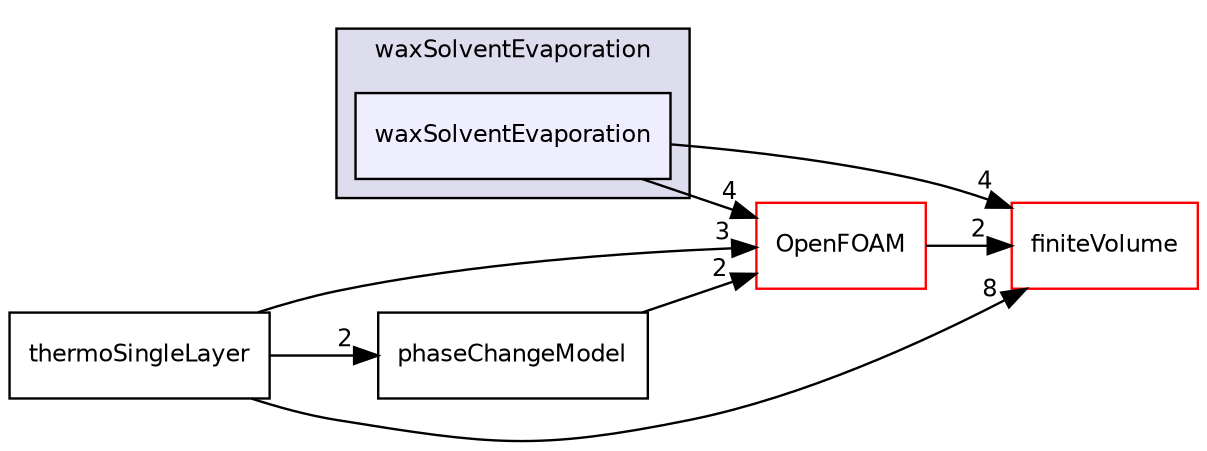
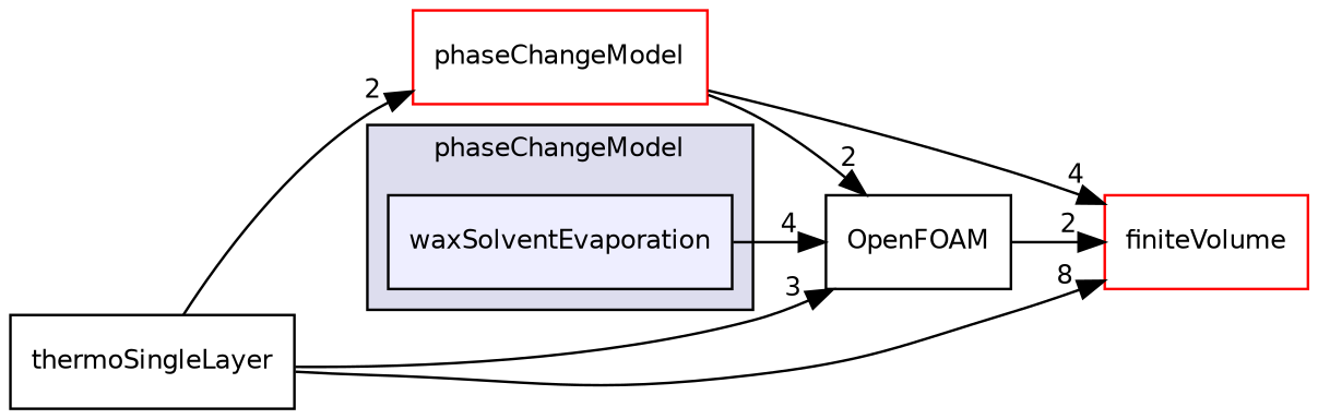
  digraph {
    compound=true
    rankdir=LR
    node [fontname=Helvetica fontsize=10 shape=box]
    edge [headlabel=2 labeldistance=1.5 labelfontname=Helvetica labelfontsize=10]
    n1 [fillcolor="#eeeeff" label=waxSolventEvaporation pencolor=black style=filled]
    n2 [color=red label=finiteVolume]
-   n3 [color=red label=OpenFOAM]
+   n3 [color=black label=OpenFOAM]
    n4 [label=thermoSingleLayer]
-   n5 [label=phaseChangeModel]
+   n5 [label=phaseChangeModel color=red]
    subgraph cluster_1 {
      bgcolor="#ddddee"
      fontname=Helvetica
      fontsize=10
-     label=waxSolventEvaporation
+     label=phaseChangeModel
      pencolor=black
      n1
    }
-   n1 -> n2 [headlabel=4]
+   n5 -> n2 [headlabel=4]
    n1 -> n3 [headlabel=4]
    n3 -> n2
    n4 -> n2 [headlabel=8]
    n4 -> n3 [headlabel=3]
    n4 -> n5
    n5 -> n3
  }
